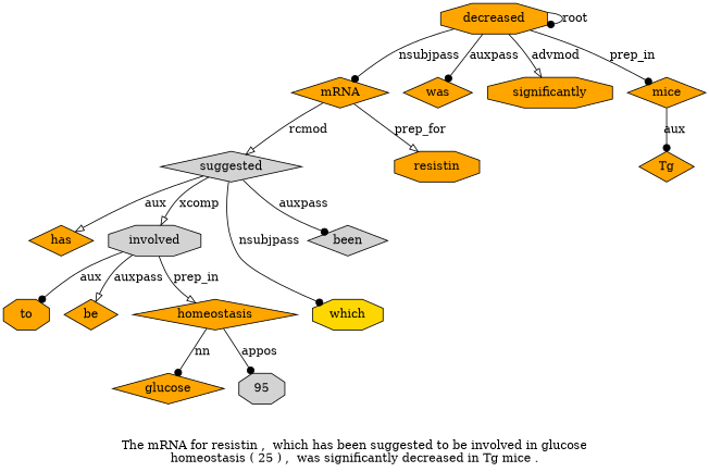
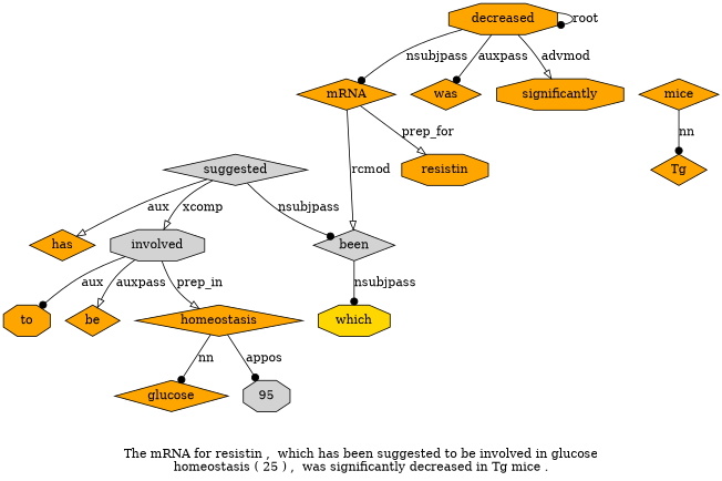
  digraph {
    label="The mRNA for resistin ,  which has been suggested to be involved in glucose\nhomeostasis ( 25 ) ,  was significantly decreased in Tg mice ."
    node [fillcolor=orange shape=diamond style=filled]
    edge [arrowhead=dot]
    n1 [label=mRNA]
    n2 [label=resistin shape=octagon]
    n3 [fillcolor=lightgrey label=suggested]
    n4 [fillcolor=gold label=which shape=octagon]
    n5 [label=has]
    n6 [fillcolor=lightgrey label=been]
    n7 [fillcolor=lightgrey label=involved shape=octagon]
    n8 [label=decreased shape=octagon]
    n9 [label=was]
    n10 [label=significantly shape=octagon]
    n11 [label=mice]
    n12 [label=Tg]
    n13 [label=to shape=octagon]
    n14 [label=be]
    n15 [label=homeostasis]
    n16 [label=glucose]
    n17 [fillcolor=lightgrey label=95 shape=octagon]
    n1 -> n2 [arrowhead=onormal label=prep_for]
-   n1 -> n3 [arrowhead=onormal label=rcmod]
-   n3 -> n4 [label=nsubjpass]
+   n1 -> n6 [arrowhead=onormal label=rcmod]
+   n6 -> n4 [label=nsubjpass]
    n3 -> n5 [arrowhead=onormal label=aux]
-   n3 -> n6 [label=auxpass]
+   n3 -> n6 [label=nsubjpass]
    n3 -> n7 [arrowhead=onormal label=xcomp]
    n7 -> n13 [label=aux]
    n7 -> n14 [arrowhead=onormal label=auxpass]
    n7 -> n15 [arrowhead=onormal label=prep_in]
    n8 -> n1 [label=nsubjpass]
    n8 -> n8 [label=root]
    n8 -> n9 [label=auxpass]
    n8 -> n10 [arrowhead=onormal label=advmod]
-   n8 -> n11 [label=prep_in]
-   n11 -> n12 [label=aux]
+   n11 -> n12 [label=nn]
    n15 -> n16 [label=nn]
    n15 -> n17 [label=appos]
  }
